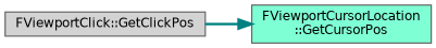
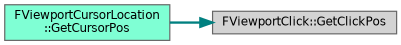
  digraph {
    rankdir=RL
    node [fontname=Helvetica fontsize=10 shape=box style=filled]
    n1 [color=gray40 fillcolor=aquamarine fontcolor=black height=0.2 label="FViewportCursorLocation\l::GetCursorPos" width=0.4]
    n2 [color=grey40 fillcolor=lightgrey height=0.2 label="FViewportClick::GetClickPos" width=0.4]
-   n1 -> n2 [color=teal dir=back fontname=Helvetica fontsize=10 labelfontname=Helvetica labelfontsize=10 style=bold]
+   n2 -> n1 [color=teal dir=back fontname=Helvetica fontsize=10 labelfontname=Helvetica labelfontsize=10 style=bold]
  }
